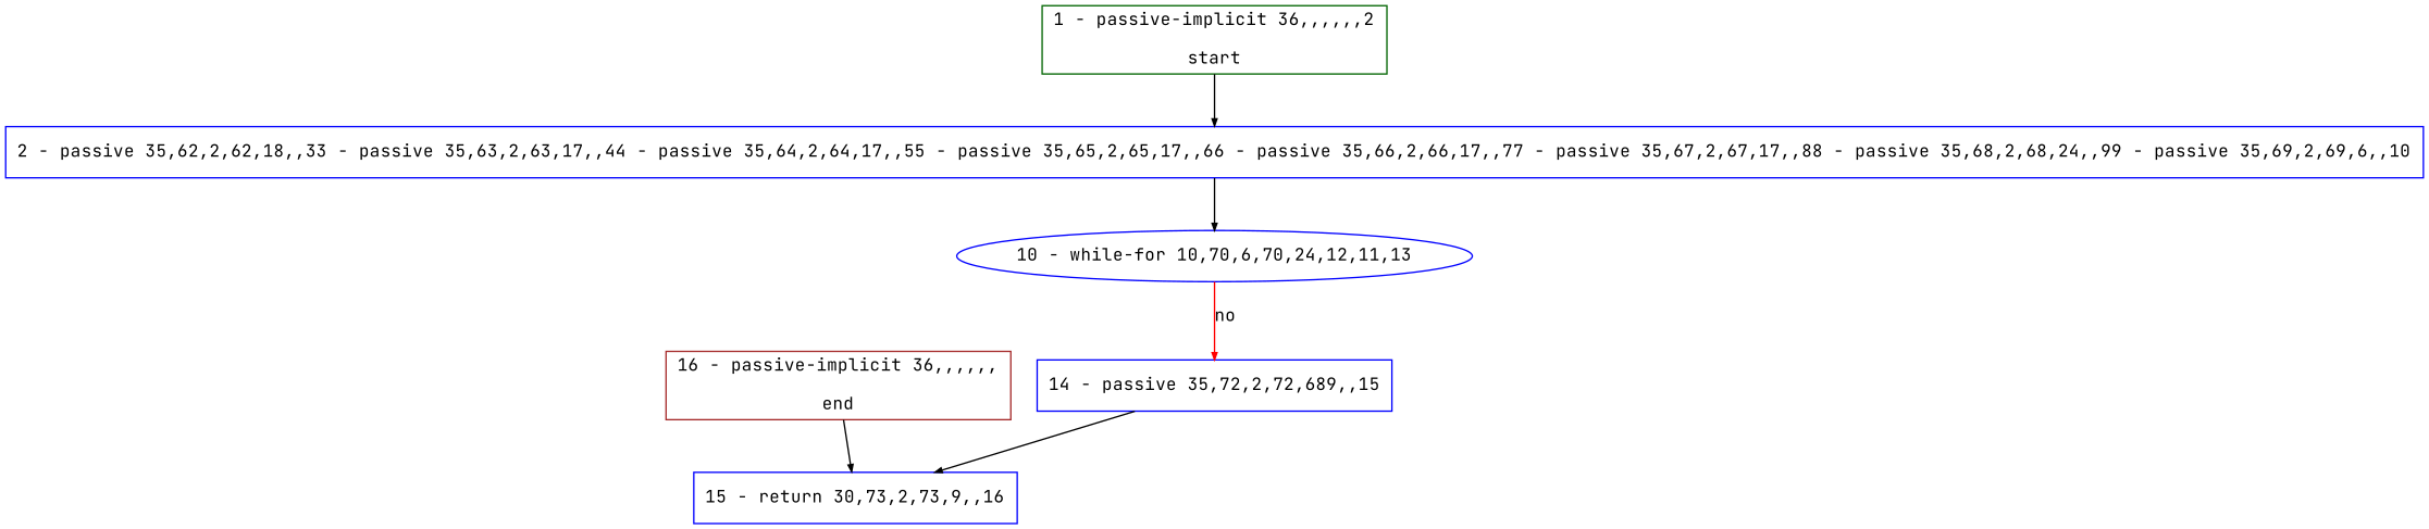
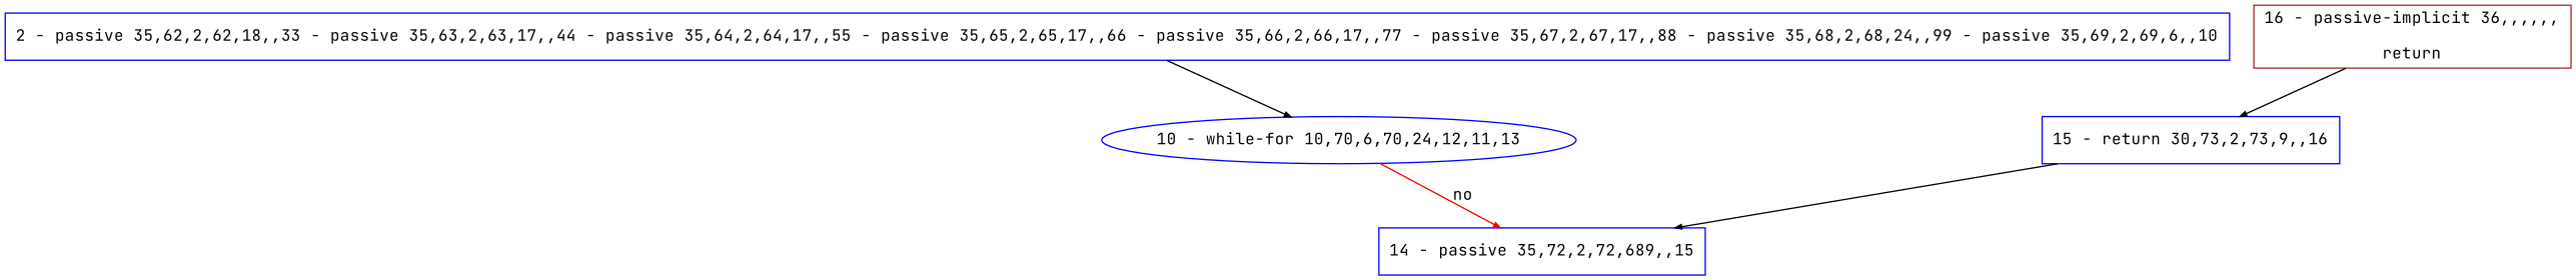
  digraph {
    bgcolor=white
    compound=true
    fillcolor="#FFFFCC"
    fontname="JetBrains Mono"
    fontsize=12
    pack=true
    packmode=clust
    style="rounded,filled"
    node [color="#0000ff" compound=true fillcolor="#ffffff" fixedsize=false fontname="JetBrains Mono" fontsize=12 node_initialized=no shape=box style=filled]
    edge [arrowhead=normal arrowsize=0.5 arrowtail=none color="#000000" compound=true dir=forward fontcolor=black fontname="JetBrains Mono" fontsize=12]
    n1 [label="2 - passive 35,62,2,62,18,,33 - passive 35,63,2,63,17,,44 - passive 35,64,2,64,17,,55 - passive 35,65,2,65,17,,66 - passive 35,66,2,66,17,,77 - passive 35,67,2,67,17,,88 - passive 35,68,2,68,24,,99 - passive 35,69,2,69,6,,10"]
    n2 [label="10 - while-for 10,70,6,70,24,12,11,13" shape=oval]
    n3 [label="14 - passive 35,72,2,72,689,,15"]
-   n4 [color="#006400" label="1 - passive-implicit 36,,,,,,2\n\nstart"]
    n5 [label="15 - return 30,73,2,73,9,,16"]
-   n6 [color="#a52a2a" label="16 - passive-implicit 36,,,,,,\n\nend"]
+   n6 [color="#a52a2a" label="16 - passive-implicit 36,,,,,,\n\nreturn"]
    n1 -> n2
    n2 -> n3 [color="#ff0000" label=no]
-   n3 -> n5
-   n4 -> n1
+   n5 -> n3
    n6 -> n5
  }
